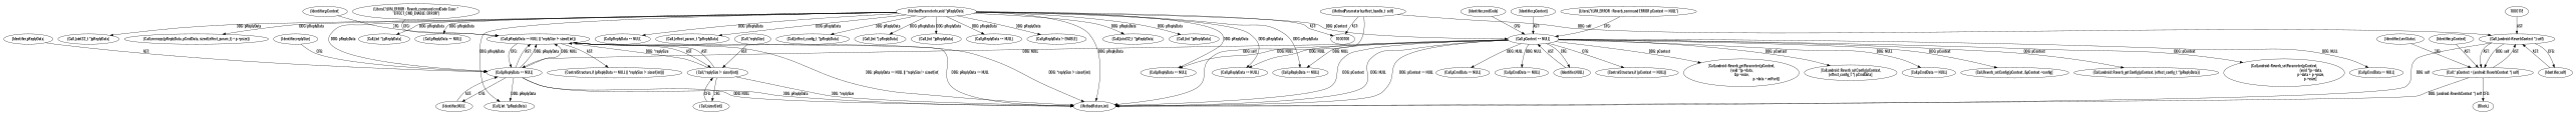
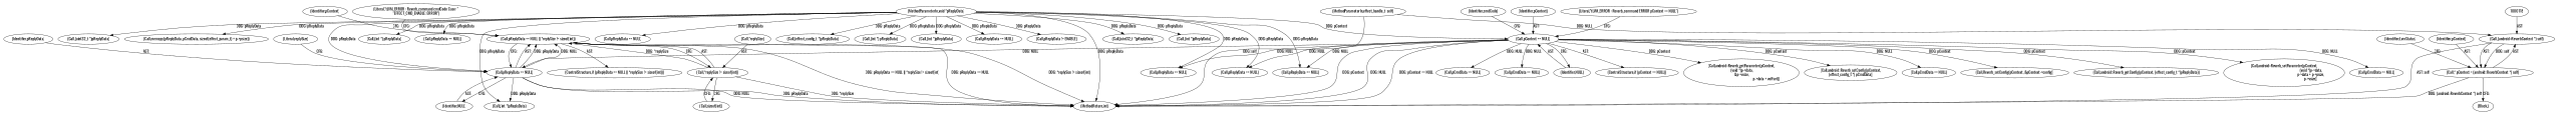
  digraph {
    fontname=Oswald
    node [fontname=Oswald]
    edge [fontname=Oswald]
    n1 [label="(Call,pReplyData == NULL || *replySize != sizeof(int))"]
    n2 [label="(Call,pReplyData == NULL)"]
    n3 [label="(Call,*replySize != sizeof(int))"]
    n4 [label="(MethodReturn,int)"]
    n5 [label="(ControlStructure,if (pReplyData == NULL || *replySize != sizeof(int)))"]
    n6 [label="(Identifier,NULL)"]
    n7 [label="(Call,(int *)pReplyData)"]
    n8 [label="(Call,sizeof(int))"]
    n9 [label="(MethodParameterIn,void *pReplyData)"]
    n10 [label="(Call,(int *) pReplyData)"]
    n11 [label="(Call,pReplyData == NULL)"]
    n12 [label="(Call,pReplyData == NULL)"]
-   n13 [label="(Call,(effect_param_t *)pReplyData)"]
    n14 [label="(Call,pReplyData == NULL)"]
    n15 [label="(Call,pReplyData == NULL)"]
    n16 [label="(Call,(effect_config_t *)pReplyData)"]
    n17 [label="(Call,(int *) pReplyData)"]
    n18 [label="(Call,(int *)pReplyData)"]
    n19 [label="(Call,pReplyData == NULL)"]
    n20 [label="(Call,pReplyData != ENABLE)"]
    n21 [label="(Call,(uint32_t *)pReplyData)"]
    n22 [label="(Call,pReplyData == NULL)"]
    n23 [label="(Call,(int *)pReplyData)"]
    n24 [label="(Call,(uint32_t *)pReplyData)"]
    n25 [label="(Call,memcpy(pReplyData, pCmdData, sizeof(effect_param_t) + p->psize))"]
-   1000106
    n27 [label="(Call,pContext == NULL)"]
    n28 [label="(Identifier,NULL)"]
    n29 [label="(ControlStructure,if (pContext == NULL))"]
    n30 [label="(Call,android::Reverb_getParameter(pContext,\n (void *)p->data,\n &p->vsize,\n                                                          p->data + voffset))"]
    n31 [label="(Call,android::Reverb_setConfig(pContext,\n (effect_config_t *) pCmdData))"]
    n32 [label="(Call,pCmdData == NULL)"]
    n33 [label="(Call,Reverb_setConfig(pContext, &pContext->config))"]
    n34 [label="(Call,android::Reverb_getConfig(pContext, (effect_config_t *)pReplyData))"]
    n35 [label="(Call,android::Reverb_setParameter(pContext,\n                                                              (void *)p->data,\n                                                              p->data + p->psize,\n                                                              p->vsize))"]
    n36 [label="(Call,pCmdData == NULL)"]
    n37 [label="(Call,pCmdData == NULL)"]
    n38 [label="(Call,pCmdData == NULL)"]
    n39 [label="(Call,* pContext = (android::ReverbContext *) self)"]
    n40 [label="(Call,(android::ReverbContext *) self)"]
    n41 [label="(Block,)"]
-   n42 [label="(Identifier,self)"]
    n43 [label="(MethodParameterIn,effect_handle_t  self)"]
    n44 [label="(Identifier,pContext)"]
    n45 [label="(Identifier,pReplyData)"]
    n46 [label="(Call,*replySize)"]
    n47 [label="(Literal,\"\tLVM_ERROR : Reverb_command cmdCode Case: \"\n \"EFFECT_CMD_ENABLE: ERROR\")"]
    n48 [label="(Identifier,LvmStatus)"]
    n49 [label="(Identifier,pContext)"]
    n50 [label="(Identifier,pContext)"]
-   n51 [label="(Identifier,replySize)"]
+   n51 [label="(Literal,replySize)"]
    n52 [label="(Literal,\"\tLVM_ERROR : Reverb_command ERROR pContext == NULL\")"]
    n53 [label="(Identifier,cmdCode)"]
    1000118
    n1 -> n2 [label="CFG: "]
-   n1 -> n3 [label="AST: "]
+   n1 -> n3 [label="CFG: "]
    n1 -> n4 [label="DDG: pReplyData == NULL || *replySize != sizeof(int)"]
    n1 -> n4 [label="DDG: pReplyData == NULL"]
    n1 -> n4 [label="DDG: *replySize != sizeof(int)"]
    n1 -> n5 [label="AST: "]
    n2 -> n1 [label="AST: "]
    n2 -> n1 [label="DDG: pReplyData"]
    n2 -> n1 [label="DDG: NULL"]
    n2 -> n4 [label="DDG: pReplyData"]
    n2 -> n4 [label="DDG: NULL"]
    n2 -> n6 [label="CFG: "]
    n2 -> n7 [label="DDG: pReplyData"]
    n3 -> n1 [label="AST: "]
    n3 -> n1 [label="DDG: *replySize"]
    n3 -> n4 [label="DDG: *replySize"]
    n3 -> n8 [label="CFG: "]
    n6 -> n2 [label="AST: "]
    n8 -> n3 [label="CFG: "]
    n9 -> n2 [label="DDG: pReplyData"]
    n9 -> n4 [label="DDG: pReplyData"]
    n9 -> n7 [label="DDG: pReplyData"]
    n9 -> n10 [label="DDG: pReplyData"]
    n9 -> n11 [label="DDG: pReplyData"]
    n9 -> n12 [label="DDG: pReplyData"]
-   n9 -> n13 [label="DDG: pReplyData"]
    n9 -> n14 [label="DDG: pReplyData"]
    n9 -> n15 [label="DDG: pReplyData"]
    n9 -> n16 [label="DDG: pReplyData"]
    n9 -> n17 [label="DDG: pReplyData"]
    n9 -> n18 [label="DDG: pReplyData"]
    n9 -> n19 [label="DDG: pReplyData"]
    n9 -> n20 [label="DDG: pReplyData"]
    n9 -> n21 [label="DDG: pReplyData"]
    n9 -> n22 [label="DDG: pReplyData"]
    n9 -> n23 [label="DDG: pReplyData"]
    n9 -> n24 [label="DDG: pReplyData"]
    n9 -> n25 [label="DDG: pReplyData"]
-   n9 -> 1000106 [label="AST: "]
    n9 -> n27 [label="DDG: pContext"]
    n27 -> n2 [label="DDG: NULL"]
    n27 -> n4 [label="DDG: pContext == NULL"]
    n27 -> n4 [label="DDG: pContext"]
    n27 -> n4 [label="DDG: NULL"]
    n27 -> n14 [label="DDG: NULL"]
    n27 -> n15 [label="DDG: NULL"]
    n27 -> n22 [label="DDG: NULL"]
    n27 -> n28 [label="CFG: "]
-   n27 -> n29 [label="CFG: "]
+   n27 -> n29 [label="AST: "]
    n27 -> n30 [label="DDG: pContext"]
    n27 -> n31 [label="DDG: pContext"]
    n27 -> n32 [label="DDG: NULL"]
    n27 -> n33 [label="DDG: pContext"]
    n27 -> n34 [label="DDG: pContext"]
    n27 -> n35 [label="DDG: pContext"]
    n27 -> n36 [label="DDG: NULL"]
    n27 -> n37 [label="DDG: NULL"]
    n27 -> n38 [label="DDG: NULL"]
    n28 -> n27 [label="AST: "]
    n39 -> n4 [label="DDG: (android::ReverbContext *) self"]
    n39 -> n40 [label="AST: "]
    n39 -> n41 [label="CFG: "]
-   n40 -> n4 [label="DDG: self"]
+   n40 -> n4 [label="AST: self"]
    n40 -> n39 [label="AST: "]
    n40 -> n39 [label="DDG: self"]
-   n40 -> n42 [label="CFG: "]
-   n42 -> n40 [label="AST: "]
    n43 -> n4 [label="DDG: self"]
-   n43 -> 1000106 [label="AST: "]
-   n43 -> n40 [label="DDG: self"]
+   n43 -> n40 [label="DDG: NULL"]
    n44 -> n39 [label="AST: "]
    n45 -> n2 [label="AST: "]
    n46 -> n3 [label="AST: "]
    n47 -> n1 [label="CFG: "]
    n48 -> n39 [label="CFG: "]
    n49 -> n27 [label="AST: "]
    n50 -> n1 [label="CFG: "]
    n51 -> n2 [label="CFG: "]
    n52 -> n27 [label="CFG: "]
    n53 -> n27 [label="CFG: "]
    1000118 -> n40 [label="AST: "]
  }
